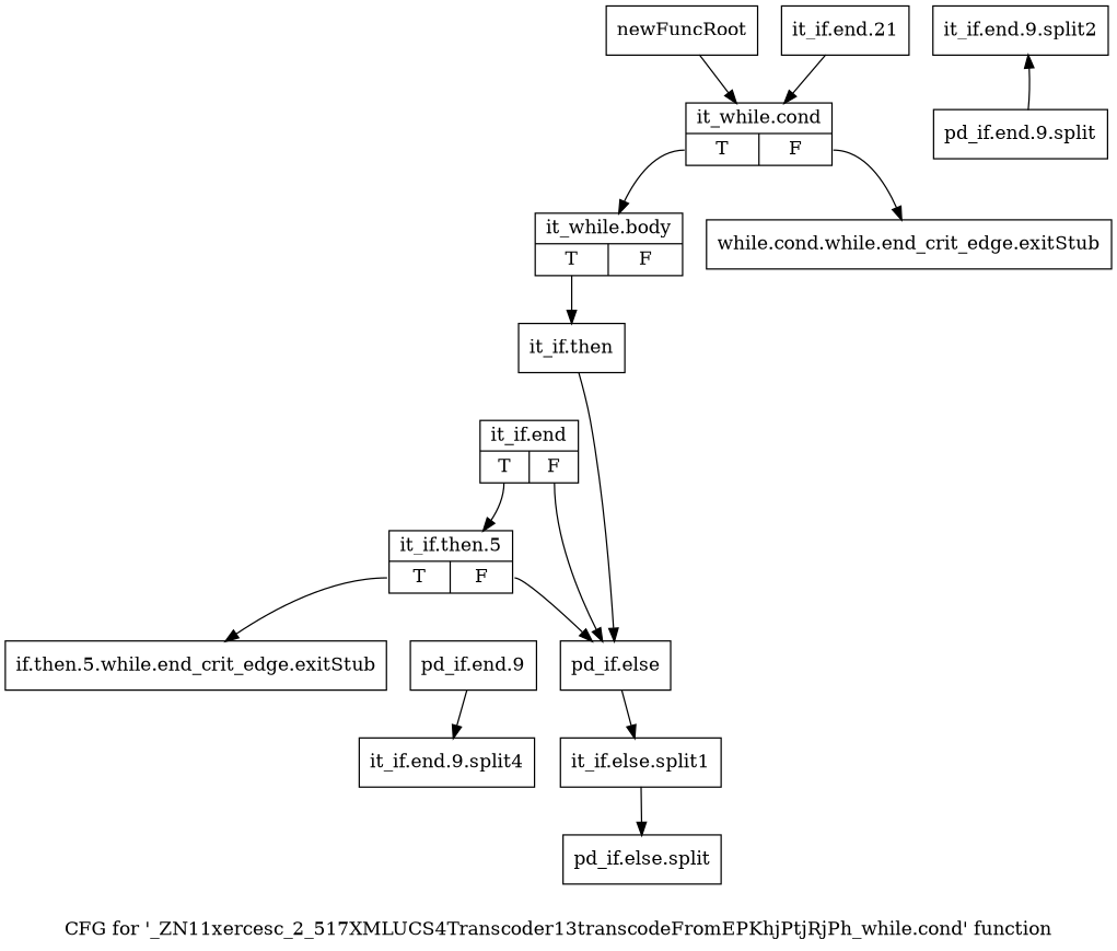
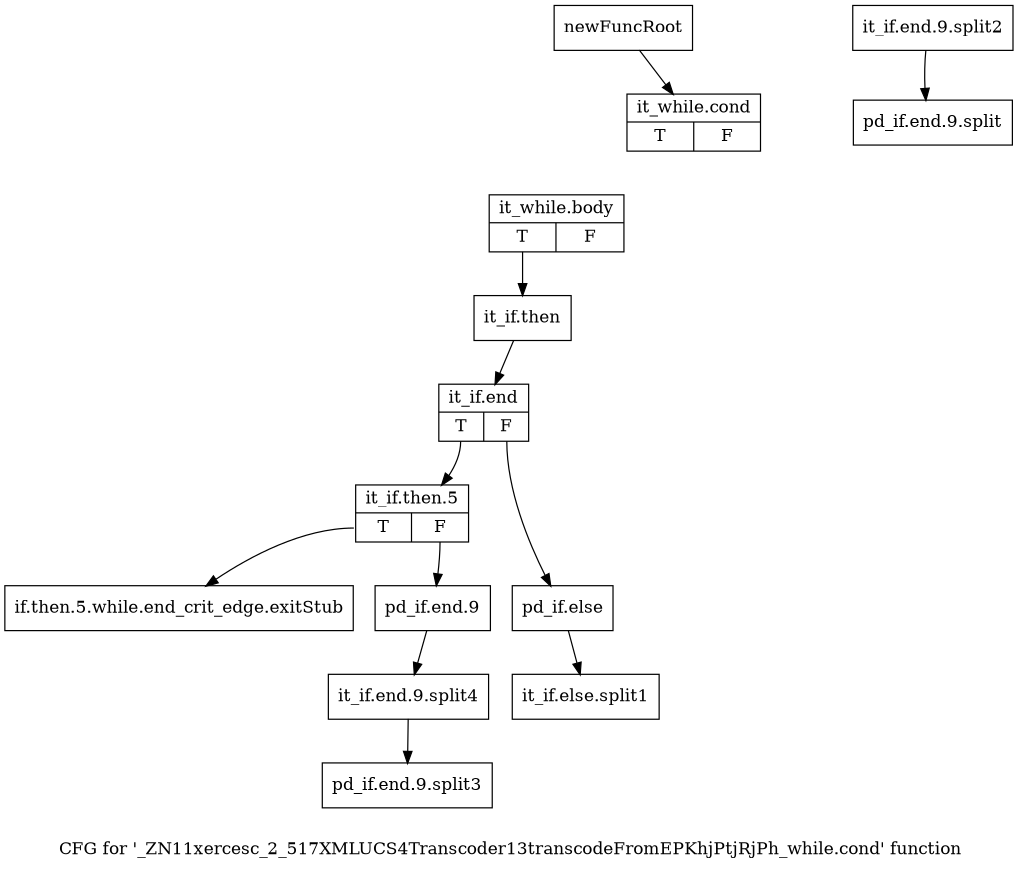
  digraph {
    label="CFG for '_ZN11xercesc_2_517XMLUCS4Transcoder13transcodeFromEPKhjPtjRjPh_while.cond' function"
    node [shape=record]
    n1 [label="{newFuncRoot}"]
    n2 [label="{it_while.cond|{<s0>T|<s1>F}}"]
-   n3 [label="{while.cond.while.end_crit_edge.exitStub}"]
    n4 [label="{it_while.body|{<s0>T|<s1>F}}"]
    n5 [label="{it_if.then}"]
    n6 [label="{if.then.5.while.end_crit_edge.exitStub}"]
    n7 [label="{it_if.end|{<s0>T|<s1>F}}"]
    n8 [label="{it_if.then.5|{<s0>T|<s1>F}}"]
    n9 [label="{pd_if.else}"]
    n10 [label="{pd_if.end.9}"]
    n11 [label="{it_if.else.split1}"]
    n12 [label="{it_if.end.9.split4}"]
-   n13 [label="{pd_if.else.split}"]
-   n14 [label="{it_if.end.21}"]
+   n15 [label="{pd_if.end.9.split3}"]
    n16 [label="{it_if.end.9.split2}"]
    n17 [label="{pd_if.end.9.split}"]
    n1 -> n2
-   n2 -> n3 [tailport=s1]
-   n2 -> n4 [tailport=s0]
    n4 -> n5 [tailport=s0]
-   n5 -> n9
+   n5 -> n7
    n7 -> n8 [tailport=s0]
    n7 -> n9 [tailport=s1]
    n8 -> n6 [tailport=s0]
-   n8 -> n9 [tailport=s1]
+   n8 -> n10 [tailport=s1]
    n9 -> n11
    n10 -> n12
-   n11 -> n13
-   n14 -> n2
-   n17 -> n16
+   n12 -> n15
+   n16 -> n17
  }
